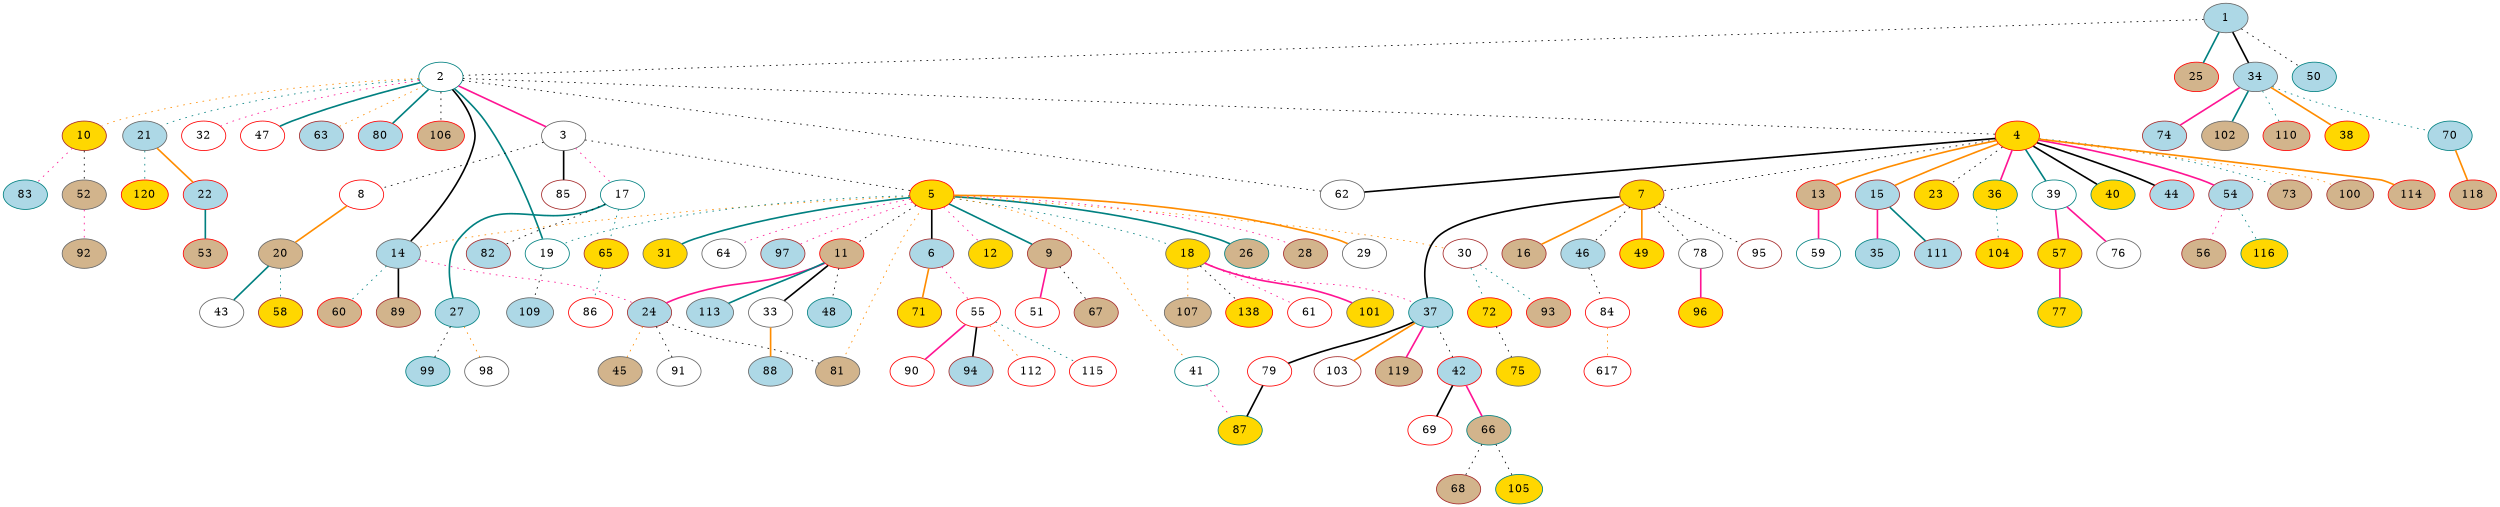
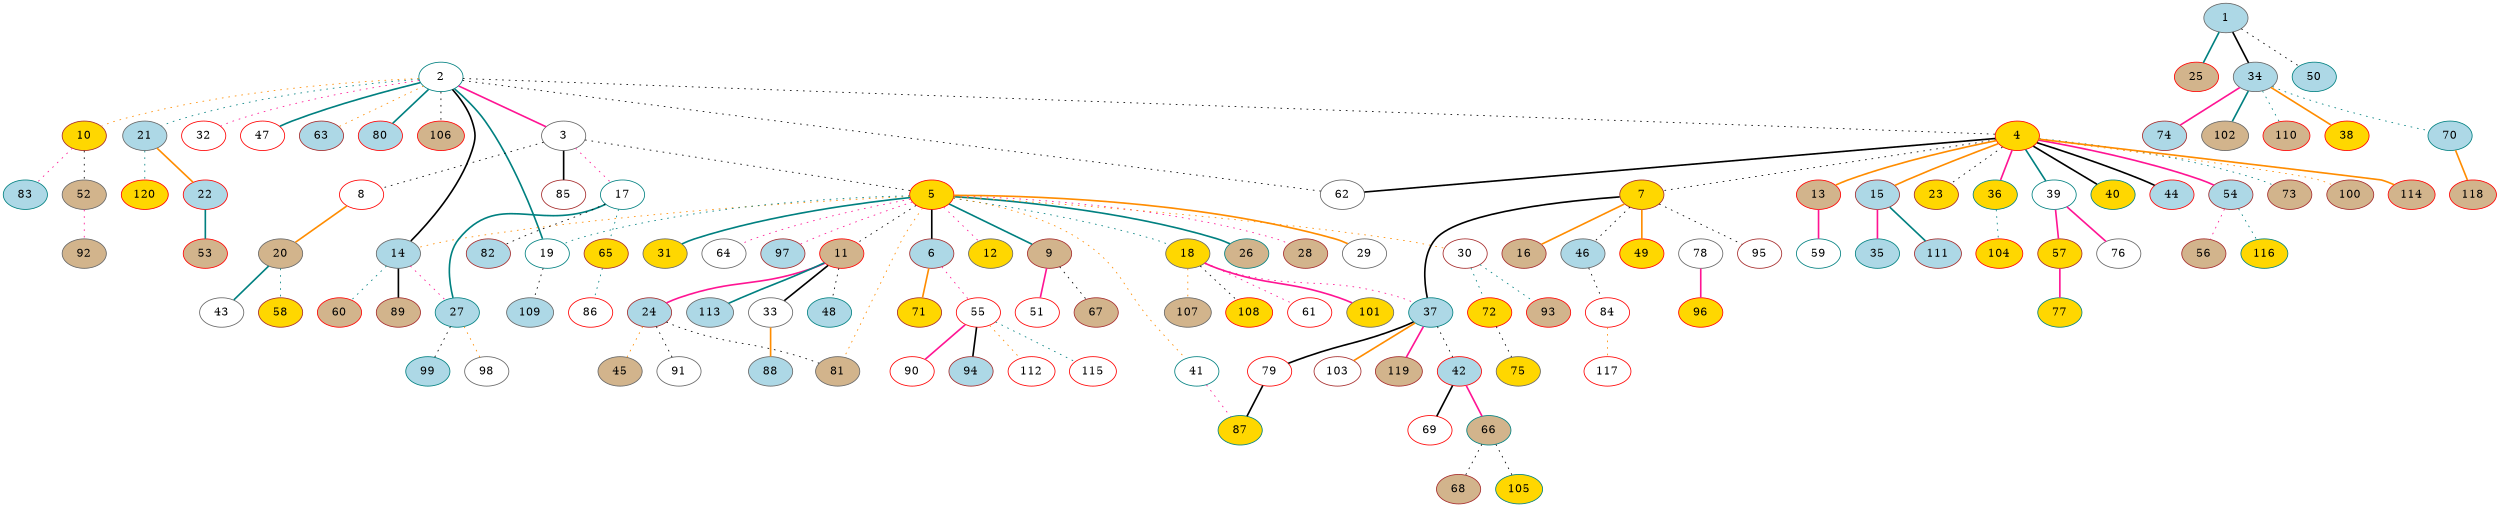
  graph {
    node [color=red fillcolor=white style=filled]
    edge [color=black style=dotted]
    1 [color=gray40 fillcolor=lightblue]
    2 [color=teal]
    25 [fillcolor=tan]
    34 [color=gray40 fillcolor=lightblue]
    50 [color=teal fillcolor=lightblue]
    3 [color=gray40]
    4 [fillcolor=gold]
    10 [color=brown fillcolor=gold]
    14 [color=gray40 fillcolor=lightblue]
    19 [color=teal]
    21 [color=gray40 fillcolor=lightblue]
    32
    47
    62 [color=gray40]
    63 [color=brown fillcolor=lightblue]
    80 [fillcolor=lightblue]
    106 [fillcolor=tan]
    38 [fillcolor=gold]
    70 [color=teal fillcolor=lightblue]
    74 [color=brown fillcolor=lightblue]
    102 [color=gray40 fillcolor=tan]
    110 [fillcolor=tan]
    5 [fillcolor=gold]
    8
    17 [color=teal]
    85 [color=brown]
    7 [color=brown fillcolor=gold]
    13 [fillcolor=tan]
    15 [color=brown fillcolor=lightblue]
    23 [color=brown fillcolor=gold]
    36 [color=teal fillcolor=gold]
    39 [color=teal]
    40 [color=teal fillcolor=gold]
    44 [fillcolor=lightblue]
    54 [color=brown fillcolor=lightblue]
    73 [color=brown fillcolor=tan]
    100 [color=brown fillcolor=tan]
    114 [fillcolor=tan]
    52 [color=gray40 fillcolor=tan]
    83 [color=teal fillcolor=lightblue]
    24 [color=brown fillcolor=lightblue]
    60 [fillcolor=tan]
    89 [color=brown fillcolor=tan]
    109 [color=gray40 fillcolor=lightblue]
    22 [fillcolor=lightblue]
    120 [fillcolor=gold]
    6 [color=brown fillcolor=lightblue]
    9 [color=brown fillcolor=tan]
    11 [fillcolor=tan]
    12 [color=gray40 fillcolor=gold]
    18 [color=gray40 fillcolor=gold]
    26 [color=teal fillcolor=tan]
    28 [color=brown fillcolor=tan]
    29 [color=gray40]
    30 [color=brown]
    31 [color=gray40 fillcolor=gold]
    41 [color=teal]
    64 [color=gray40]
    81 [color=gray40 fillcolor=tan]
    97 [color=brown fillcolor=lightblue]
    20 [color=gray40 fillcolor=tan]
    27 [color=teal fillcolor=lightblue]
    65 [color=brown fillcolor=gold]
    82 [color=brown fillcolor=lightblue]
    16 [color=brown fillcolor=tan]
    37 [color=teal fillcolor=lightblue]
    46 [color=gray40 fillcolor=lightblue]
    49 [fillcolor=gold]
    78 [color=gray40]
    95 [color=brown]
    59 [color=teal]
    35 [color=teal fillcolor=lightblue]
    111 [color=brown fillcolor=lightblue]
    104 [fillcolor=gold]
    57 [color=brown fillcolor=gold]
    76 [color=gray40]
    56 [color=brown fillcolor=tan]
    116 [color=teal fillcolor=gold]
    55
    71 [color=brown fillcolor=gold]
    51
    67 [color=brown fillcolor=tan]
    33 [color=gray40]
    48 [color=teal fillcolor=lightblue]
    113 [color=gray40 fillcolor=lightblue]
    61
    101 [color=gray40 fillcolor=gold]
    107 [color=gray40 fillcolor=tan]
-   108 [fillcolor=gold label=138]
+   108 [fillcolor=gold]
    72 [fillcolor=gold]
    93 [fillcolor=tan]
    87 [color=teal fillcolor=gold]
    90
    94 [color=brown fillcolor=lightblue]
    112
    115
    42 [fillcolor=lightblue]
    79
    103 [color=brown]
    119 [color=brown fillcolor=tan]
    84
    96 [fillcolor=gold]
    43 [color=gray40]
    58 [color=brown fillcolor=gold]
    92 [color=gray40 fillcolor=tan]
    45 [color=gray40 fillcolor=tan]
    91 [color=gray40]
    88 [color=gray40 fillcolor=lightblue]
    98 [color=gray40]
    99 [color=teal fillcolor=lightblue]
    86
    53 [fillcolor=tan]
    75 [color=gray40 fillcolor=gold]
    118 [fillcolor=tan]
    66 [color=teal fillcolor=tan]
    69
    77 [color=teal fillcolor=gold]
    68 [color=brown fillcolor=tan]
    105 [color=teal fillcolor=gold]
-   117 [label=617]
-   1 -- 2
+   117
    1 -- 25 [color=teal style=bold]
    1 -- 34 [style=bold]
    1 -- 50
    2 -- 3 [color=deeppink style=bold]
    2 -- 4
    2 -- 10 [color=darkorange]
    2 -- 14 [style=bold]
    2 -- 19 [color=teal style=bold]
    2 -- 21 [color=teal]
    2 -- 32 [color=deeppink]
    2 -- 47 [color=teal style=bold]
    2 -- 62
    2 -- 63 [color=darkorange]
    2 -- 80 [color=teal style=bold]
    2 -- 106
    34 -- 38 [color=darkorange style=bold]
    34 -- 70 [color=teal]
    34 -- 74 [color=deeppink style=bold]
    34 -- 102 [color=teal style=bold]
    34 -- 110 [color=teal]
    3 -- 5
    3 -- 8
    3 -- 17 [color=deeppink]
    3 -- 85 [style=bold]
    4 -- 62 [style=bold]
    4 -- 7
    4 -- 13 [color=darkorange style=bold]
    4 -- 15 [color=darkorange style=bold]
    4 -- 23
    4 -- 36 [color=deeppink style=bold]
    4 -- 39 [color=teal style=bold]
    4 -- 40 [style=bold]
    4 -- 44 [style=bold]
    4 -- 54 [color=deeppink style=bold]
    4 -- 73 [color=teal]
    4 -- 100 [color=darkorange]
    4 -- 114 [color=darkorange style=bold]
    10 -- 52
    10 -- 83 [color=deeppink]
-   14 -- 24 [color=deeppink]
+   14 -- 27 [color=deeppink]
    14 -- 60 [color=teal]
    14 -- 89 [style=bold]
    19 -- 109
    21 -- 22 [color=darkorange style=bold]
    21 -- 120 [color=teal]
    70 -- 118 [color=darkorange style=bold]
    5 -- 14 [color=darkorange]
    5 -- 19 [color=teal]
    5 -- 6 [style=bold]
    5 -- 9 [color=teal style=bold]
    5 -- 11
    5 -- 12 [color=deeppink]
    5 -- 18 [color=teal]
    5 -- 26 [color=teal style=bold]
    5 -- 28 [color=deeppink]
    5 -- 29 [color=darkorange style=bold]
    5 -- 30 [color=darkorange]
    5 -- 31 [color=teal style=bold]
    5 -- 41 [color=darkorange]
    5 -- 64 [color=deeppink]
    5 -- 81 [color=darkorange]
    5 -- 97 [color=deeppink]
    8 -- 20 [color=darkorange style=bold]
    17 -- 27 [color=teal style=bold]
    17 -- 65 [color=teal]
    17 -- 82
    7 -- 16 [color=darkorange style=bold]
    7 -- 37 [style=bold]
    7 -- 46
    7 -- 49 [color=darkorange style=bold]
-   7 -- 78
    7 -- 95
    13 -- 59 [color=deeppink style=bold]
    15 -- 35 [color=deeppink style=bold]
    15 -- 111 [color=teal style=bold]
    36 -- 104 [color=teal]
    39 -- 57 [color=deeppink style=bold]
    39 -- 76 [color=deeppink style=bold]
    54 -- 56 [color=deeppink]
    54 -- 116 [color=teal]
    52 -- 92 [color=deeppink]
    24 -- 81
    24 -- 45 [color=darkorange]
    24 -- 91
    22 -- 53 [color=teal style=bold]
    6 -- 55 [color=deeppink]
    6 -- 71 [color=darkorange style=bold]
    9 -- 51 [color=deeppink style=bold]
    9 -- 67
    11 -- 24 [color=deeppink style=bold]
    11 -- 33 [style=bold]
    11 -- 48
    11 -- 113 [color=teal style=bold]
    18 -- 37 [color=deeppink]
    18 -- 61 [color=deeppink]
    18 -- 101 [color=deeppink style=bold]
    18 -- 107 [color=darkorange]
    18 -- 108
    30 -- 72 [color=teal]
    30 -- 93 [color=teal]
    41 -- 87 [color=deeppink]
    20 -- 43 [color=teal style=bold]
    20 -- 58 [color=teal]
    27 -- 98 [color=darkorange]
    27 -- 99
    65 -- 86 [color=teal]
    37 -- 42
    37 -- 79 [style=bold]
    37 -- 103 [color=darkorange style=bold]
    37 -- 119 [color=deeppink style=bold]
    46 -- 84
    78 -- 96 [color=deeppink style=bold]
    57 -- 77 [color=deeppink style=bold]
    55 -- 90 [color=deeppink style=bold]
    55 -- 94 [style=bold]
    55 -- 112 [color=darkorange]
    55 -- 115 [color=teal]
    33 -- 88 [color=darkorange style=bold]
    72 -- 75
    42 -- 66 [color=deeppink style=bold]
    42 -- 69 [style=bold]
    79 -- 87 [style=bold]
    84 -- 117 [color=darkorange]
    66 -- 68
    66 -- 105
  }
